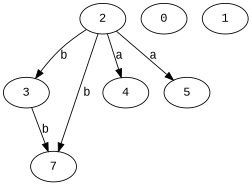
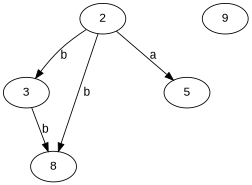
  strict digraph {
    fontname="Liberation Mono"
    node [fontname="Liberation Mono"]
    edge [fontname="Liberation Mono"]
    3
-   8 [label=7]
-   0
-   1
+   8
+   1 [label=9]
    2
-   4
    5
    3 -> 8 [label=b]
    2 -> 3 [label=b]
    2 -> 8 [label=b]
-   2 -> 4 [label=a]
    2 -> 5 [label=a]
  }
